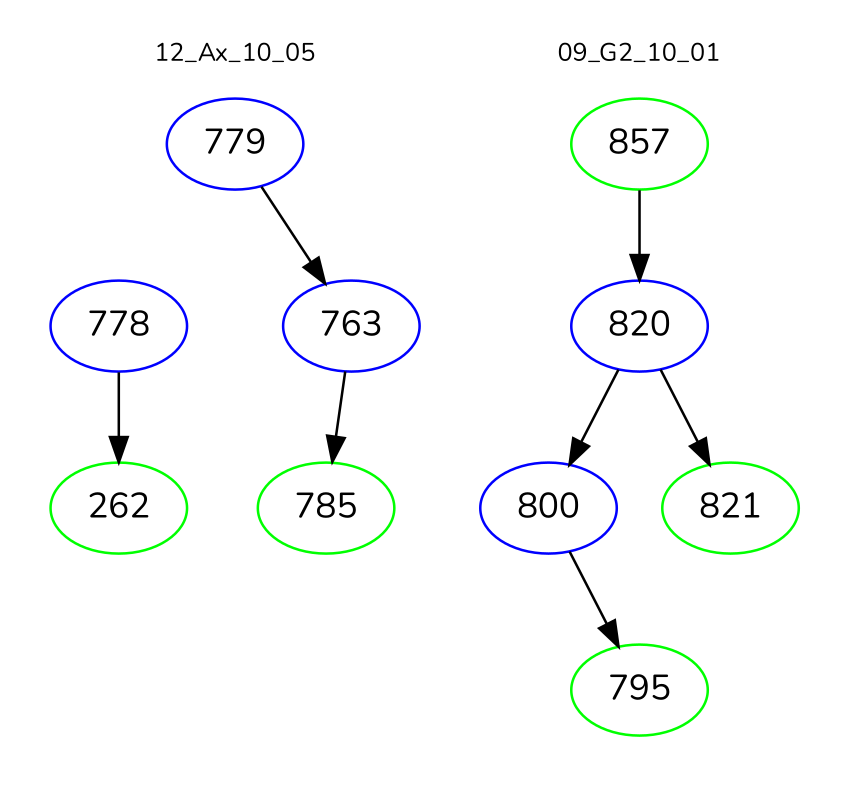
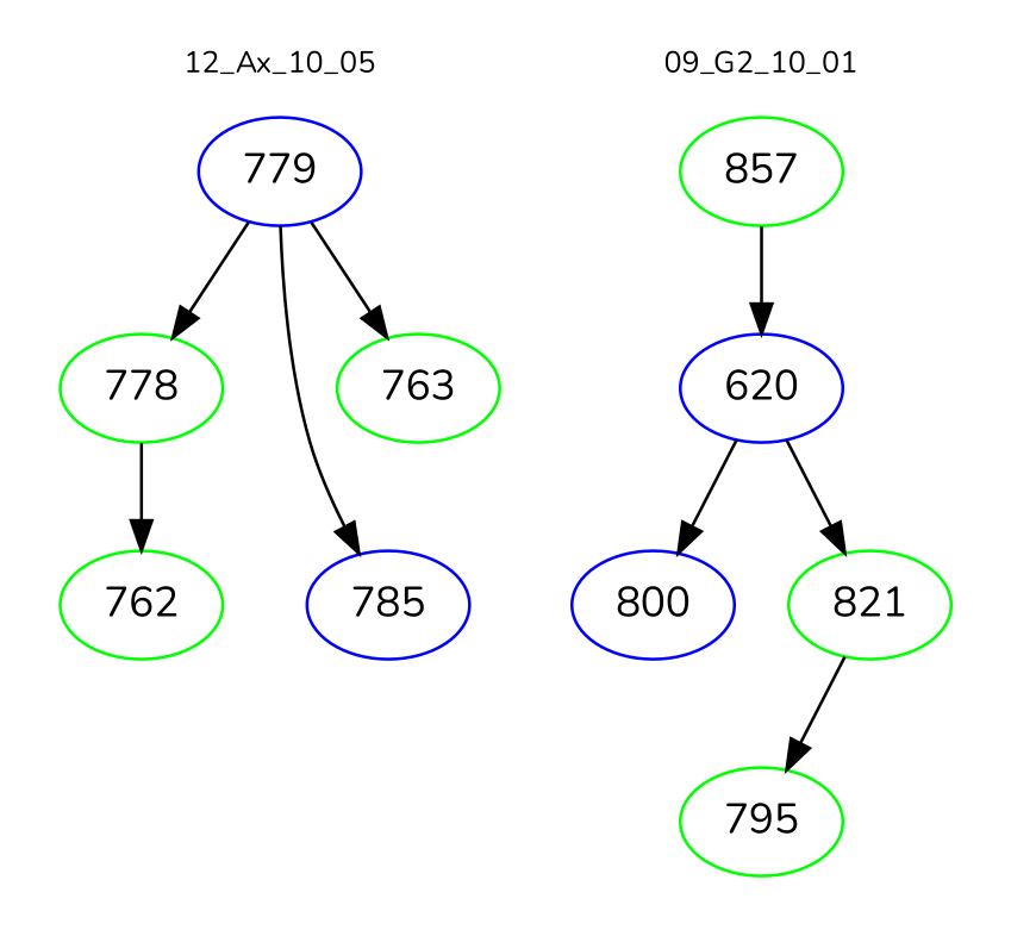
  digraph {
    fontname=Nunito
    node [color=blue fontname=Nunito]
    edge [color=black fontname=Nunito]
    n1 [label=779]
-   n2 [label=778]
-   n3 [color=green label=785]
-   n4 [label=763]
-   n5 [color=green label=262]
-   n6 [label=820]
+   n2 [color=green label=778]
+   n3 [label=785]
+   n4 [color=green label=763]
+   n5 [color=green label=762]
+   n6 [label=620]
    n7 [label=800]
    n8 [color=green label=821]
    n9 [color=green label=857]
    n10 [color=green label=795]
    subgraph cluster_1 {
      color=white
      fontsize=10
      label="12_Ax_10_05"
      n1
      n2
      n3
      n4
      n5
    }
    subgraph cluster_2 {
      color=white
      fontsize=10
      label="09_G2_10_01"
      n6
      n7
      n8
      n9
      n10
    }
-   n4 -> n3
+   n1 -> n2
+   n1 -> n3
    n1 -> n4
    n2 -> n5
    n6 -> n7
    n6 -> n8
-   n7 -> n10
+   n8 -> n10
    n9 -> n6
  }
